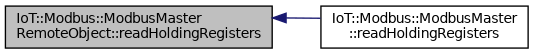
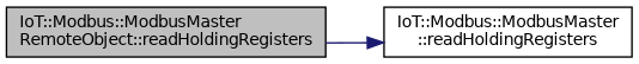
  digraph {
    rankdir=LR
    node [color=black fontname=Helvetica fontsize=10 shape=record style=filled]
    n1 [fillcolor=grey75 fontcolor=black height=0.2 label="IoT::Modbus::ModbusMaster\lRemoteObject::readHoldingRegisters" width=0.4]
    n2 [fillcolor=white height=0.2 label="IoT::Modbus::ModbusMaster\l::readHoldingRegisters" width=0.4]
-   n2 -> n1 [color=midnightblue fontname=Helvetica fontsize=10 labelfontname=Helvetica labelfontsize=10 style=solid]
+   n1 -> n2 [color=midnightblue fontname=Helvetica fontsize=10 labelfontname=Helvetica labelfontsize=10 style=solid]
  }
